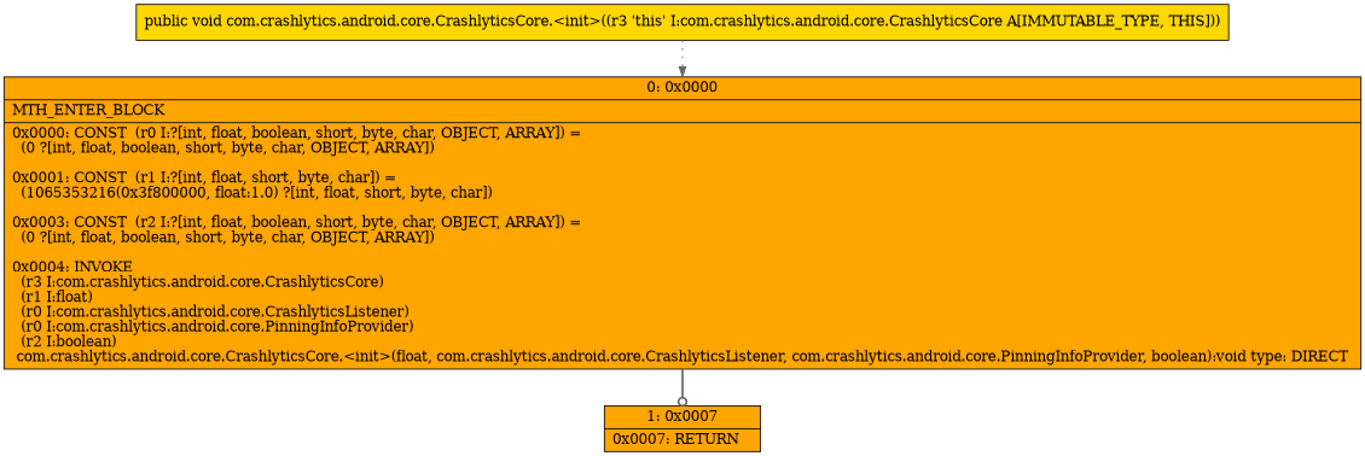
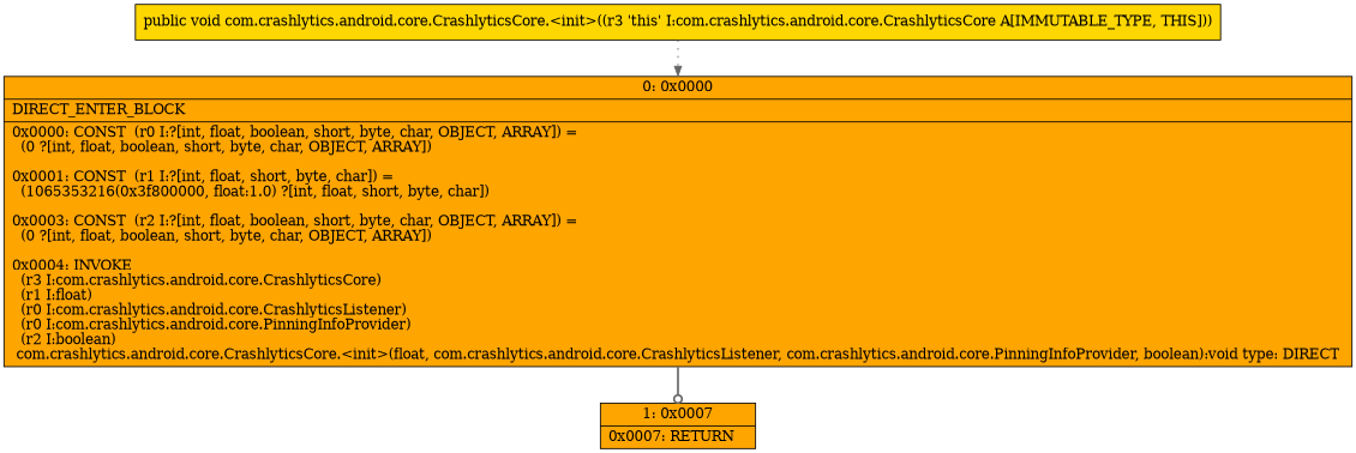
  digraph {
    node [shape=record style=filled fillcolor=orange]
    edge [color=gray40]
-   n1 [label="{0\:\ 0x0000|MTH_ENTER_BLOCK\l|0x0000: CONST  (r0 I:?[int, float, boolean, short, byte, char, OBJECT, ARRAY]) = \l  (0 ?[int, float, boolean, short, byte, char, OBJECT, ARRAY])\l \l0x0001: CONST  (r1 I:?[int, float, short, byte, char]) = \l  (1065353216(0x3f800000, float:1.0) ?[int, float, short, byte, char])\l \l0x0003: CONST  (r2 I:?[int, float, boolean, short, byte, char, OBJECT, ARRAY]) = \l  (0 ?[int, float, boolean, short, byte, char, OBJECT, ARRAY])\l \l0x0004: INVOKE  \l  (r3 I:com.crashlytics.android.core.CrashlyticsCore)\l  (r1 I:float)\l  (r0 I:com.crashlytics.android.core.CrashlyticsListener)\l  (r0 I:com.crashlytics.android.core.PinningInfoProvider)\l  (r2 I:boolean)\l com.crashlytics.android.core.CrashlyticsCore.\<init\>(float, com.crashlytics.android.core.CrashlyticsListener, com.crashlytics.android.core.PinningInfoProvider, boolean):void type: DIRECT \l}"]
+   n1 [label="{0\:\ 0x0000|DIRECT_ENTER_BLOCK\l|0x0000: CONST  (r0 I:?[int, float, boolean, short, byte, char, OBJECT, ARRAY]) = \l  (0 ?[int, float, boolean, short, byte, char, OBJECT, ARRAY])\l \l0x0001: CONST  (r1 I:?[int, float, short, byte, char]) = \l  (1065353216(0x3f800000, float:1.0) ?[int, float, short, byte, char])\l \l0x0003: CONST  (r2 I:?[int, float, boolean, short, byte, char, OBJECT, ARRAY]) = \l  (0 ?[int, float, boolean, short, byte, char, OBJECT, ARRAY])\l \l0x0004: INVOKE  \l  (r3 I:com.crashlytics.android.core.CrashlyticsCore)\l  (r1 I:float)\l  (r0 I:com.crashlytics.android.core.CrashlyticsListener)\l  (r0 I:com.crashlytics.android.core.PinningInfoProvider)\l  (r2 I:boolean)\l com.crashlytics.android.core.CrashlyticsCore.\<init\>(float, com.crashlytics.android.core.CrashlyticsListener, com.crashlytics.android.core.PinningInfoProvider, boolean):void type: DIRECT \l}"]
    n2 [label="{1\:\ 0x0007|0x0007: RETURN   \l}"]
    n3 [label="{public void com.crashlytics.android.core.CrashlyticsCore.\<init\>((r3 'this' I:com.crashlytics.android.core.CrashlyticsCore A[IMMUTABLE_TYPE, THIS])) }" fillcolor=gold]
    n1 -> n2 [style=bold arrowhead=odot]
    n3 -> n1 [style=dotted arrowhead=normal]
  }
